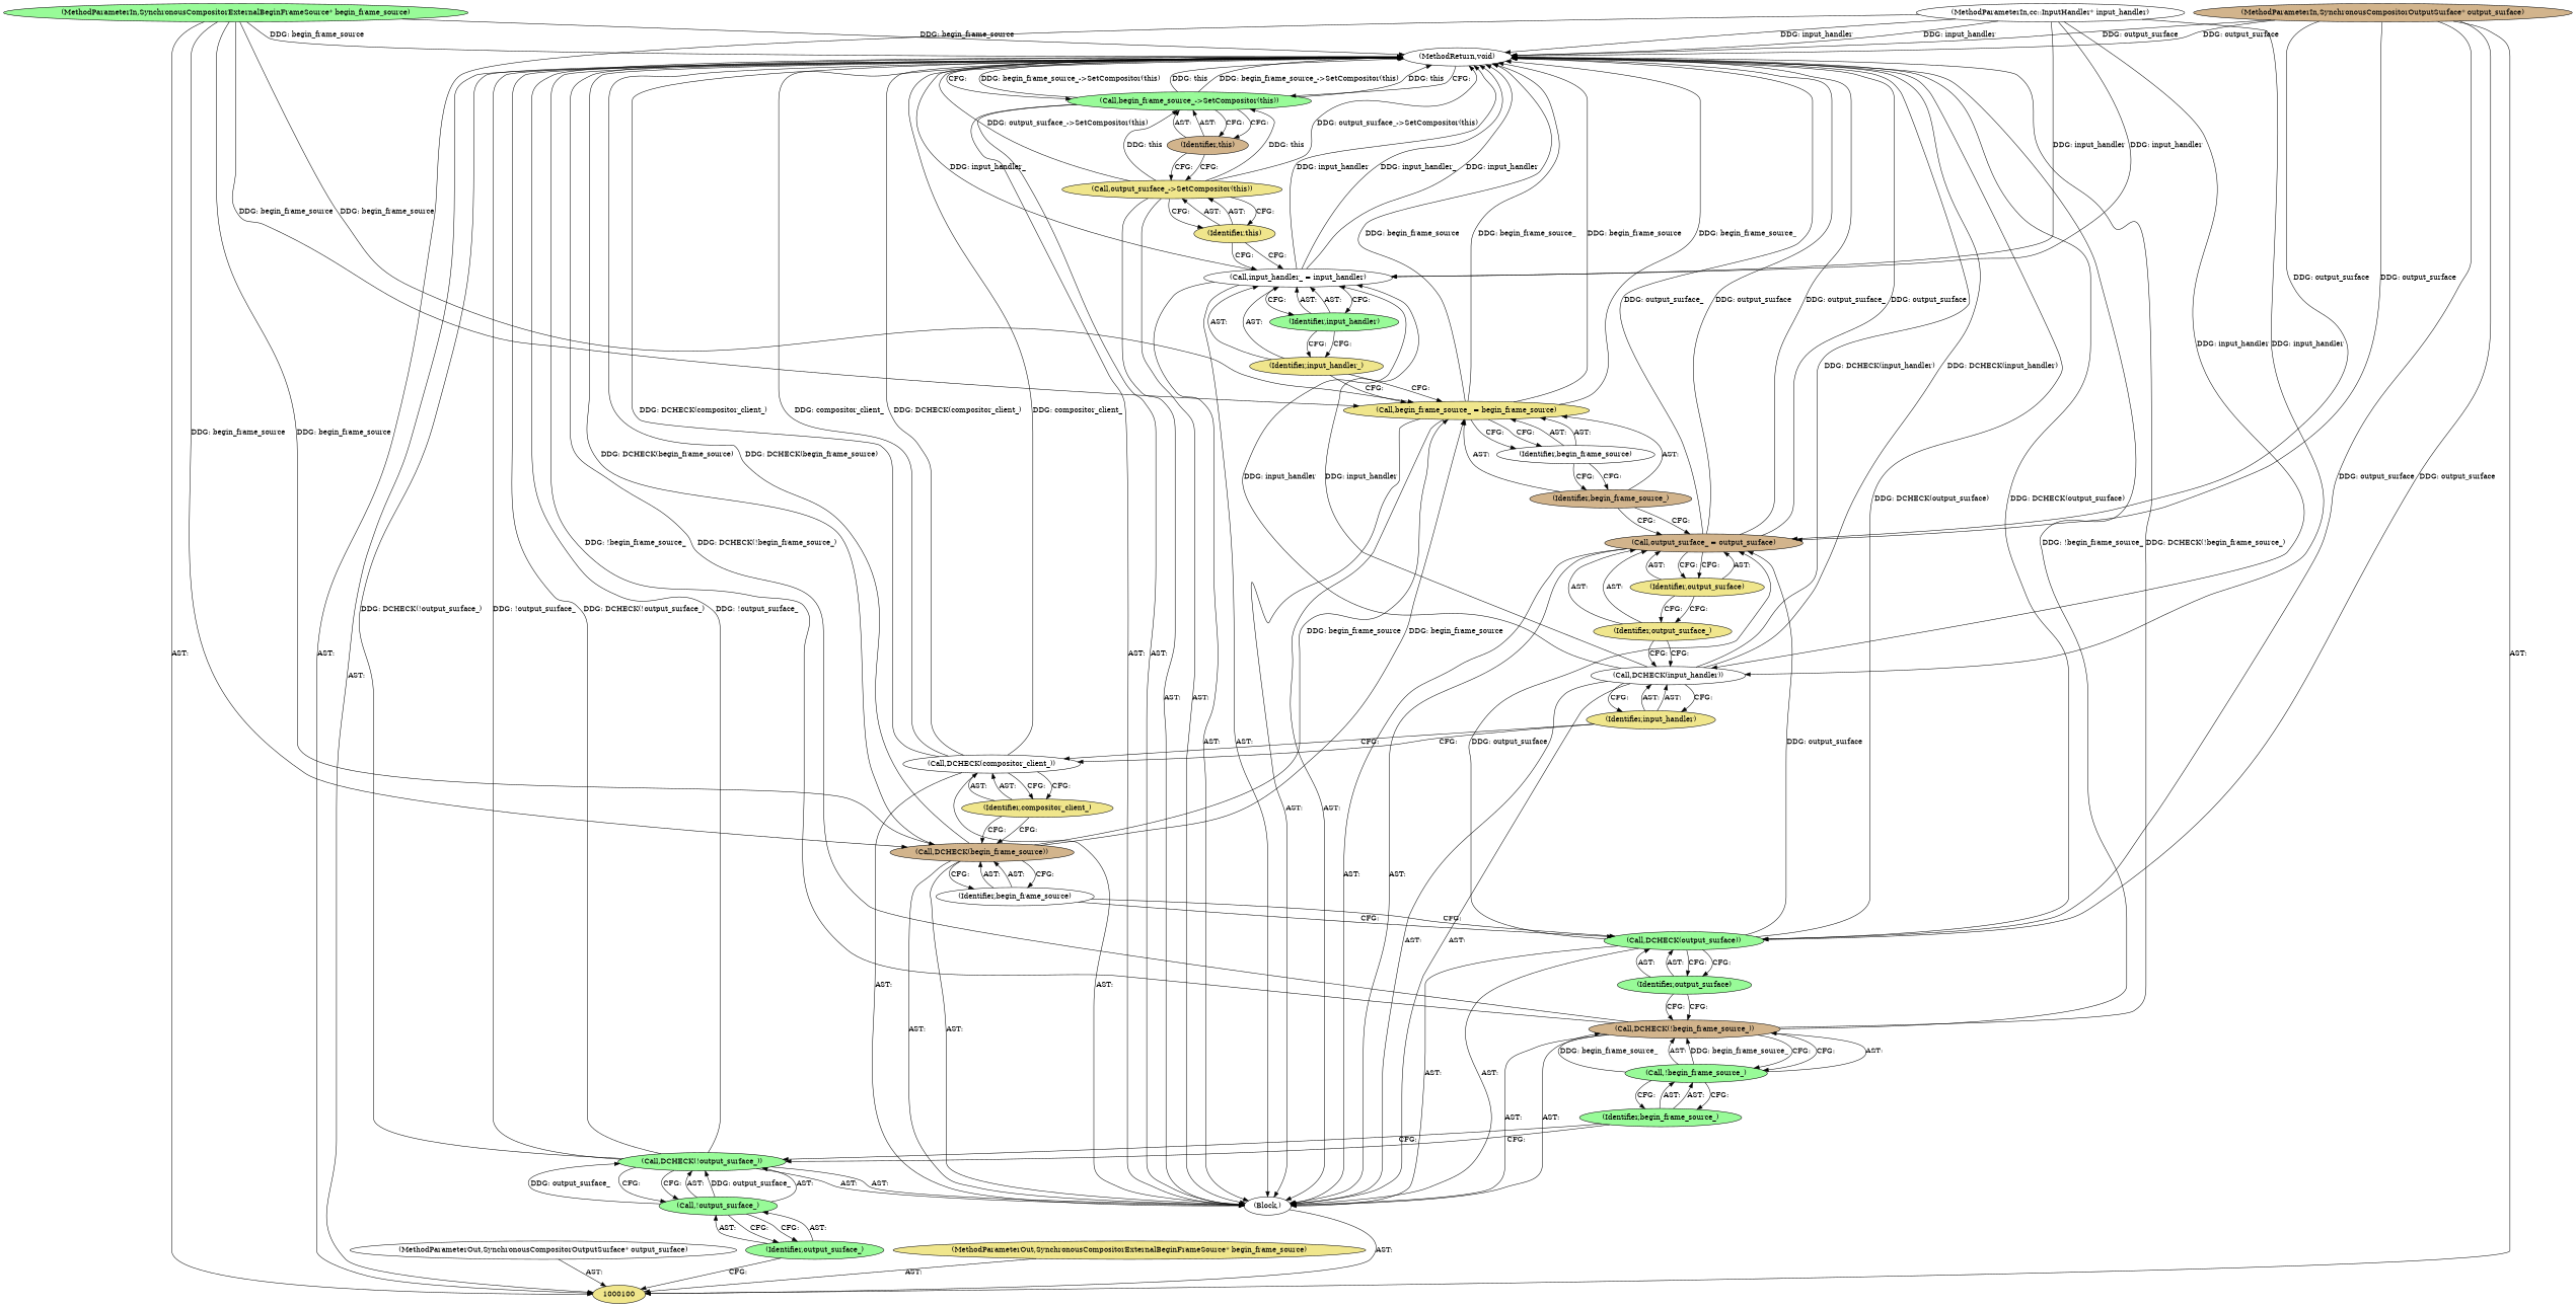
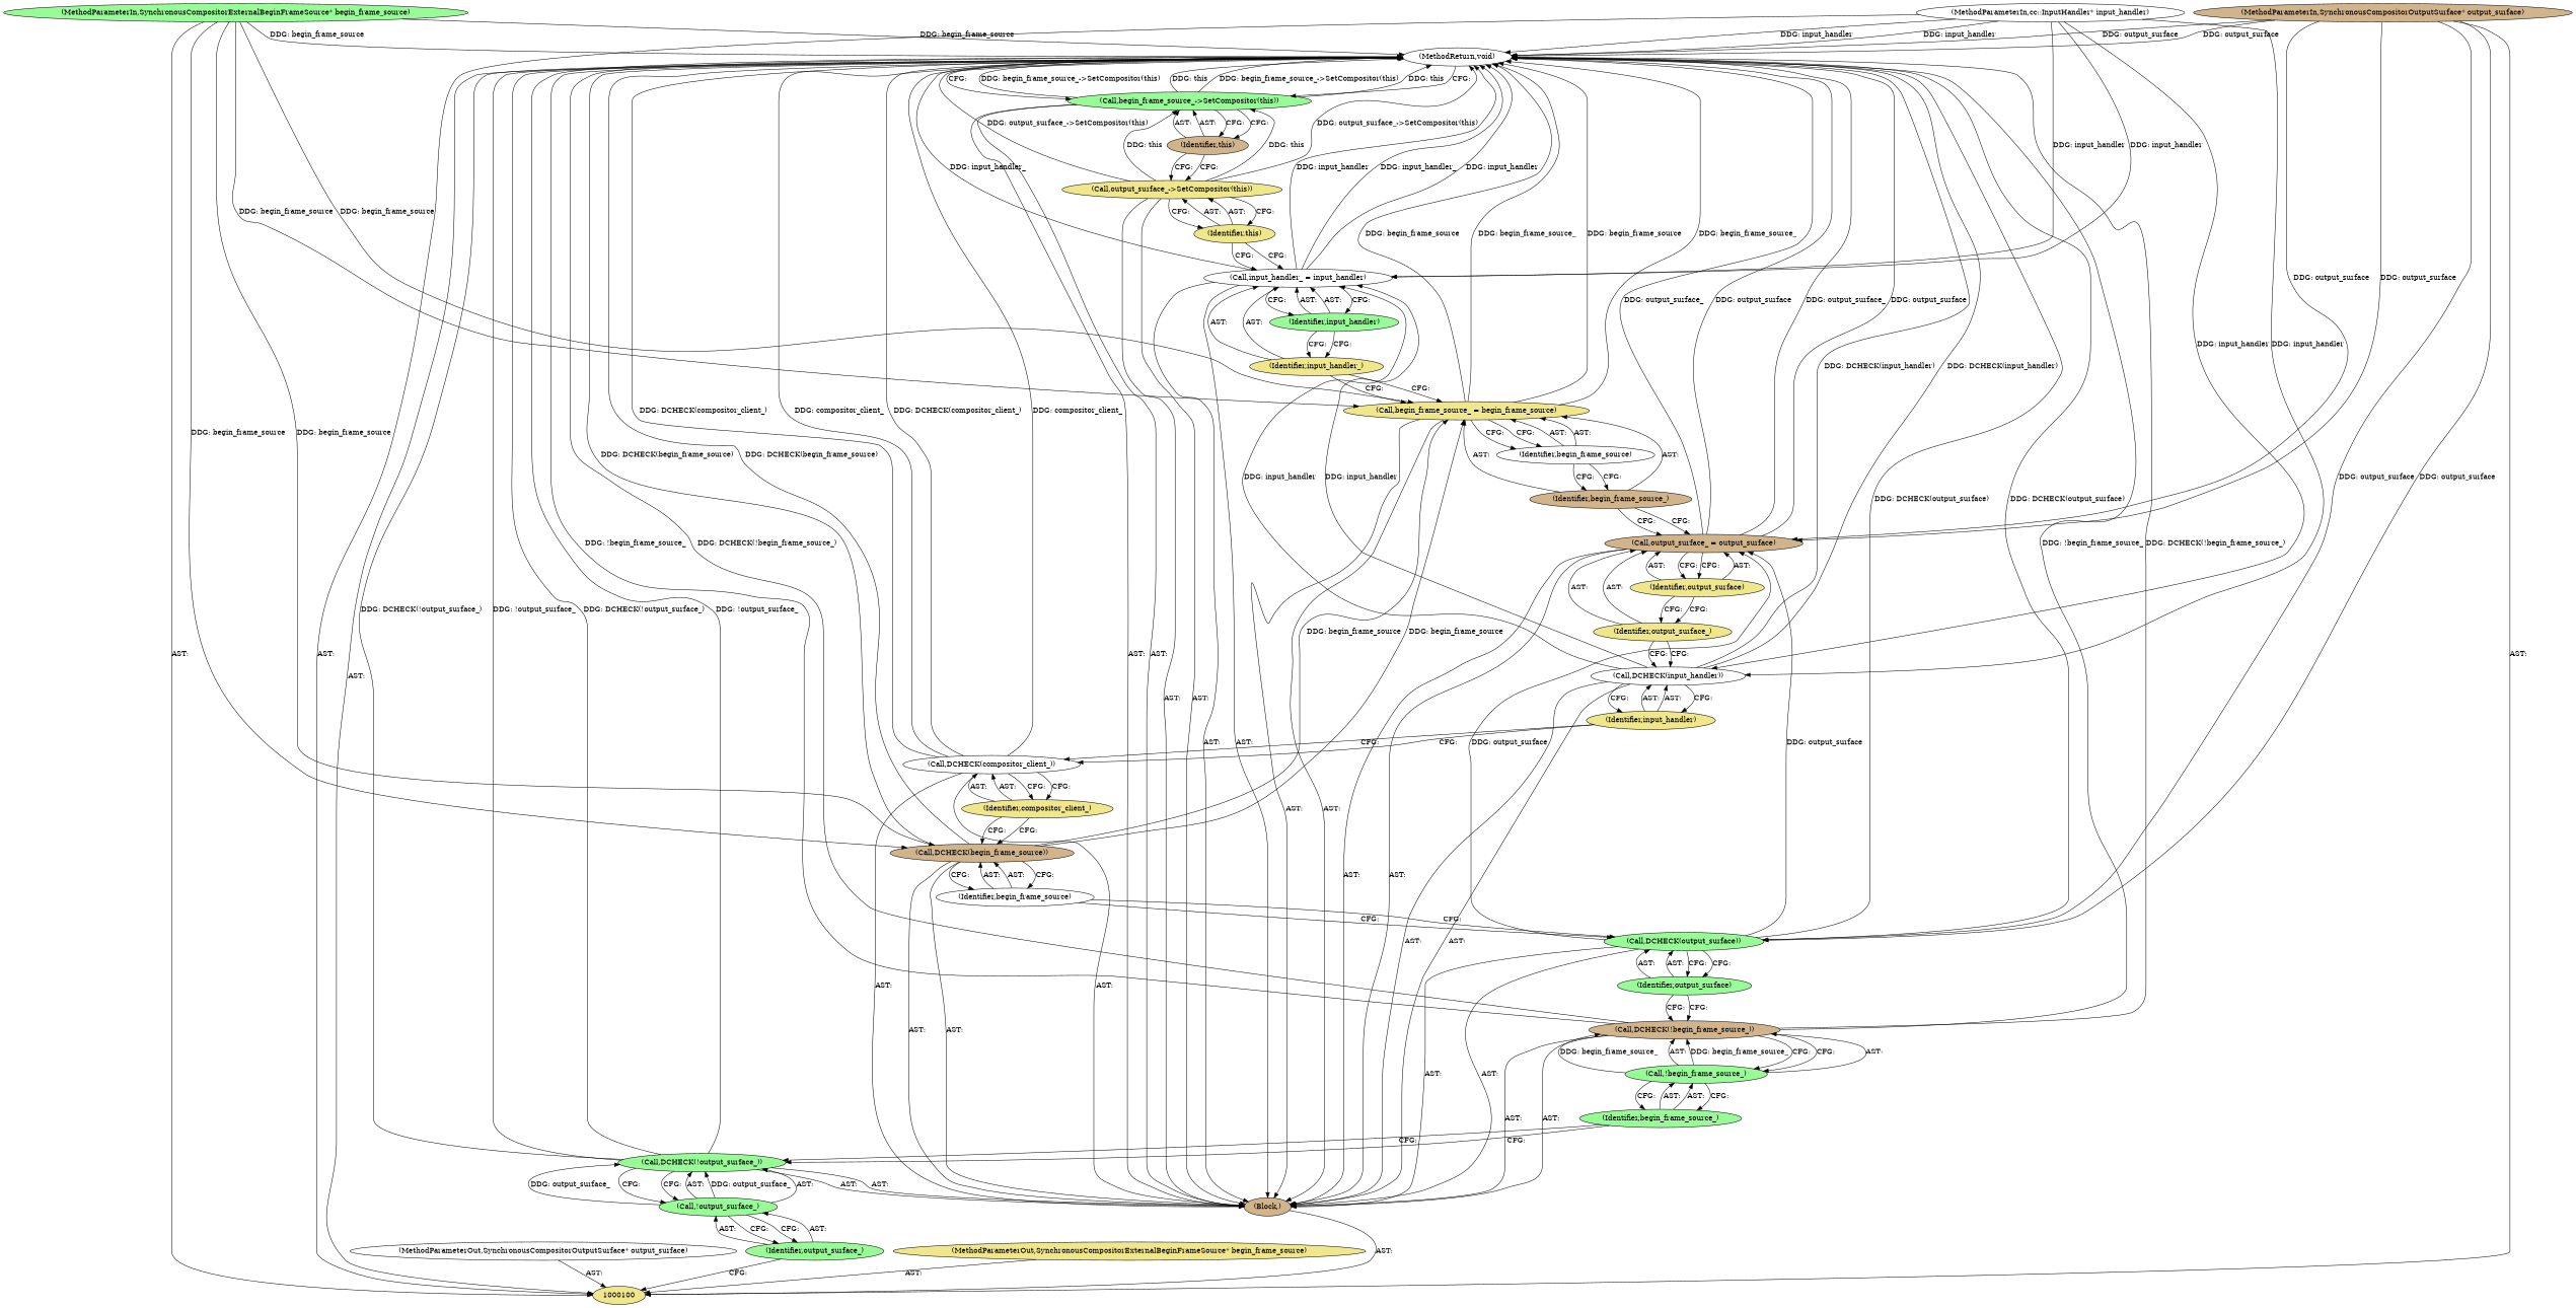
  digraph {
    node [fillcolor=palegreen style=filled]
    n1 [fillcolor=white label="(MethodReturn,void)"]
    n2 [label="(Call,begin_frame_source_->SetCompositor(this))"]
    1000100 [fillcolor=khaki]
-   n4 [fillcolor=white label="(Block,)"]
+   n4 [fillcolor=tan label="(Block,)"]
    n5 [fillcolor=tan label="(Identifier,this)"]
    n6 [fillcolor=white label="(Call,DCHECK(input_handler))"]
    n7 [fillcolor=khaki label="(Identifier,input_handler)"]
    n8 [fillcolor=white label="(Call,input_handler_ = input_handler)"]
    n9 [fillcolor=white label="(Call,DCHECK(compositor_client_))"]
    n10 [label="(Identifier,input_handler)"]
    n11 [fillcolor=khaki label="(Identifier,compositor_client_)"]
    n12 [fillcolor=khaki label="(Identifier,output_surface)"]
    n13 [fillcolor=tan label="(Call,output_surface_ = output_surface)"]
    n14 [fillcolor=khaki label="(Identifier,output_surface_)"]
    n15 [fillcolor=white label="(Identifier,begin_frame_source)"]
    n16 [fillcolor=khaki label="(Call,begin_frame_source_ = begin_frame_source)"]
    n17 [fillcolor=tan label="(Identifier,begin_frame_source_)"]
    n18 [fillcolor=khaki label="(Identifier,input_handler_)"]
    n19 [fillcolor=khaki label="(Call,output_surface_->SetCompositor(this))"]
    n20 [fillcolor=khaki label="(Identifier,this)"]
    n21 [fillcolor=tan label="(MethodParameterIn,SynchronousCompositorOutputSurface* output_surface)"]
    n22 [label="(Call,DCHECK(output_surface))"]
    n23 [label="(Identifier,output_surface)"]
    n24 [fillcolor=white label="(MethodParameterOut,SynchronousCompositorOutputSurface* output_surface)"]
    n25 [label="(MethodParameterIn,SynchronousCompositorExternalBeginFrameSource* begin_frame_source)"]
    n26 [fillcolor=tan label="(Call,DCHECK(begin_frame_source))"]
    n27 [fillcolor=white label="(Identifier,begin_frame_source)"]
    n28 [fillcolor=khaki label="(MethodParameterOut,SynchronousCompositorExternalBeginFrameSource* begin_frame_source)"]
    n29 [fillcolor=white label="(MethodParameterIn,cc::InputHandler* input_handler)"]
    n30 [label="(Identifier,output_surface_)"]
    n31 [label="(Call,!output_surface_)"]
    n32 [label="(Call,DCHECK(!output_surface_))"]
    n33 [label="(Identifier,begin_frame_source_)"]
    n34 [label="(Call,!begin_frame_source_)"]
    n35 [fillcolor=tan label="(Call,DCHECK(!begin_frame_source_))"]
    n1 -> n2 [label="CFG: "]
    n1 -> n2 [label="CFG: "]
    n1 -> 1000100 [label="AST: "]
    n2 -> n1 [label="DDG: begin_frame_source_->SetCompositor(this)"]
    n2 -> n1 [label="DDG: this"]
    n2 -> n1 [label="DDG: begin_frame_source_->SetCompositor(this)"]
    n2 -> n1 [label="DDG: this"]
    n2 -> n4 [label="AST: "]
    n2 -> n4 [label="AST: "]
    n2 -> n5 [label="CFG: "]
    n2 -> n5 [label="CFG: "]
    n4 -> 1000100 [label="AST: "]
    n5 -> n2 [label="AST: "]
    n5 -> n2 [label="AST: "]
    n5 -> n19 [label="CFG: "]
    n5 -> n19 [label="CFG: "]
    n6 -> n1 [label="DDG: DCHECK(input_handler)"]
    n6 -> n1 [label="DDG: DCHECK(input_handler)"]
    n6 -> n4 [label="AST: "]
    n6 -> n4 [label="AST: "]
    n6 -> n7 [label="CFG: "]
    n6 -> n7 [label="CFG: "]
    n6 -> n8 [label="DDG: input_handler"]
    n6 -> n8 [label="DDG: input_handler"]
    n7 -> n6 [label="AST: "]
    n7 -> n6 [label="AST: "]
    n7 -> n9 [label="CFG: "]
    n7 -> n9 [label="CFG: "]
    n8 -> n1 [label="DDG: input_handler"]
    n8 -> n1 [label="DDG: input_handler_"]
    n8 -> n1 [label="DDG: input_handler"]
    n8 -> n1 [label="DDG: input_handler_"]
    n8 -> n4 [label="AST: "]
    n8 -> n4 [label="AST: "]
    n8 -> n10 [label="CFG: "]
    n8 -> n10 [label="CFG: "]
    n9 -> n1 [label="DDG: DCHECK(compositor_client_)"]
    n9 -> n1 [label="DDG: compositor_client_"]
    n9 -> n1 [label="DDG: DCHECK(compositor_client_)"]
    n9 -> n1 [label="DDG: compositor_client_"]
    n9 -> n4 [label="AST: "]
    n9 -> n4 [label="AST: "]
    n9 -> n11 [label="CFG: "]
    n9 -> n11 [label="CFG: "]
    n10 -> n8 [label="AST: "]
    n10 -> n8 [label="AST: "]
    n10 -> n18 [label="CFG: "]
    n10 -> n18 [label="CFG: "]
    n11 -> n9 [label="AST: "]
    n11 -> n9 [label="AST: "]
    n11 -> n26 [label="CFG: "]
    n11 -> n26 [label="CFG: "]
    n12 -> n13 [label="AST: "]
    n12 -> n13 [label="AST: "]
    n12 -> n14 [label="CFG: "]
    n12 -> n14 [label="CFG: "]
    n13 -> n1 [label="DDG: output_surface"]
    n13 -> n1 [label="DDG: output_surface_"]
    n13 -> n1 [label="DDG: output_surface"]
    n13 -> n1 [label="DDG: output_surface_"]
    n13 -> n4 [label="AST: "]
    n13 -> n4 [label="AST: "]
    n13 -> n12 [label="CFG: "]
    n13 -> n12 [label="CFG: "]
    n14 -> n6 [label="CFG: "]
    n14 -> n6 [label="CFG: "]
    n14 -> n13 [label="AST: "]
    n14 -> n13 [label="AST: "]
    n15 -> n16 [label="AST: "]
    n15 -> n16 [label="AST: "]
    n15 -> n17 [label="CFG: "]
    n15 -> n17 [label="CFG: "]
    n16 -> n1 [label="DDG: begin_frame_source_"]
    n16 -> n1 [label="DDG: begin_frame_source"]
    n16 -> n1 [label="DDG: begin_frame_source_"]
    n16 -> n1 [label="DDG: begin_frame_source"]
    n16 -> n4 [label="AST: "]
    n16 -> n4 [label="AST: "]
    n16 -> n15 [label="CFG: "]
    n16 -> n15 [label="CFG: "]
    n17 -> n13 [label="CFG: "]
    n17 -> n13 [label="CFG: "]
    n17 -> n16 [label="AST: "]
    n17 -> n16 [label="AST: "]
    n18 -> n8 [label="AST: "]
    n18 -> n8 [label="AST: "]
    n18 -> n16 [label="CFG: "]
    n18 -> n16 [label="CFG: "]
    n19 -> n1 [label="DDG: output_surface_->SetCompositor(this)"]
    n19 -> n1 [label="DDG: output_surface_->SetCompositor(this)"]
    n19 -> n2 [label="DDG: this"]
    n19 -> n2 [label="DDG: this"]
    n19 -> n4 [label="AST: "]
    n19 -> n4 [label="AST: "]
    n19 -> n20 [label="CFG: "]
    n19 -> n20 [label="CFG: "]
    n20 -> n8 [label="CFG: "]
    n20 -> n8 [label="CFG: "]
    n20 -> n19 [label="AST: "]
    n20 -> n19 [label="AST: "]
    n21 -> n1 [label="DDG: output_surface"]
    n21 -> n1 [label="DDG: output_surface"]
    n21 -> 1000100 [label="AST: "]
    n21 -> n13 [label="DDG: output_surface"]
    n21 -> n13 [label="DDG: output_surface"]
    n21 -> n22 [label="DDG: output_surface"]
    n21 -> n22 [label="DDG: output_surface"]
    n22 -> n1 [label="DDG: DCHECK(output_surface)"]
    n22 -> n1 [label="DDG: DCHECK(output_surface)"]
    n22 -> n4 [label="AST: "]
    n22 -> n4 [label="AST: "]
    n22 -> n13 [label="DDG: output_surface"]
    n22 -> n13 [label="DDG: output_surface"]
    n22 -> n23 [label="CFG: "]
    n22 -> n23 [label="CFG: "]
    n23 -> n22 [label="AST: "]
    n23 -> n22 [label="AST: "]
    n23 -> n35 [label="CFG: "]
    n23 -> n35 [label="CFG: "]
    n24 -> 1000100 [label="AST: "]
    n25 -> n1 [label="DDG: begin_frame_source"]
    n25 -> n1 [label="DDG: begin_frame_source"]
    n25 -> 1000100 [label="AST: "]
    n25 -> n16 [label="DDG: begin_frame_source"]
    n25 -> n16 [label="DDG: begin_frame_source"]
    n25 -> n26 [label="DDG: begin_frame_source"]
    n25 -> n26 [label="DDG: begin_frame_source"]
    n26 -> n1 [label="DDG: DCHECK(begin_frame_source)"]
    n26 -> n1 [label="DDG: DCHECK(begin_frame_source)"]
    n26 -> n4 [label="AST: "]
    n26 -> n4 [label="AST: "]
    n26 -> n16 [label="DDG: begin_frame_source"]
    n26 -> n16 [label="DDG: begin_frame_source"]
    n26 -> n27 [label="CFG: "]
    n26 -> n27 [label="CFG: "]
    n27 -> n22 [label="CFG: "]
    n27 -> n22 [label="CFG: "]
    n27 -> n26 [label="AST: "]
    n27 -> n26 [label="AST: "]
    n28 -> 1000100 [label="AST: "]
    n29 -> n1 [label="DDG: input_handler"]
    n29 -> n1 [label="DDG: input_handler"]
    n29 -> 1000100 [label="AST: "]
    n29 -> n6 [label="DDG: input_handler"]
    n29 -> n6 [label="DDG: input_handler"]
    n29 -> n8 [label="DDG: input_handler"]
    n29 -> n8 [label="DDG: input_handler"]
    n30 -> 1000100 [label="CFG: "]
    n30 -> n31 [label="AST: "]
    n30 -> n31 [label="AST: "]
    n31 -> n30 [label="CFG: "]
    n31 -> n30 [label="CFG: "]
    n31 -> n32 [label="AST: "]
    n31 -> n32 [label="DDG: output_surface_"]
    n31 -> n32 [label="AST: "]
    n31 -> n32 [label="DDG: output_surface_"]
    n32 -> n1 [label="DDG: DCHECK(!output_surface_)"]
    n32 -> n1 [label="DDG: !output_surface_"]
    n32 -> n1 [label="DDG: DCHECK(!output_surface_)"]
    n32 -> n1 [label="DDG: !output_surface_"]
    n32 -> n4 [label="AST: "]
    n32 -> n4 [label="AST: "]
    n32 -> n31 [label="CFG: "]
    n32 -> n31 [label="CFG: "]
    n33 -> n32 [label="CFG: "]
    n33 -> n32 [label="CFG: "]
    n33 -> n34 [label="AST: "]
    n33 -> n34 [label="AST: "]
    n34 -> n33 [label="CFG: "]
    n34 -> n33 [label="CFG: "]
    n34 -> n35 [label="AST: "]
    n34 -> n35 [label="DDG: begin_frame_source_"]
    n34 -> n35 [label="AST: "]
    n34 -> n35 [label="DDG: begin_frame_source_"]
    n35 -> n1 [label="DDG: DCHECK(!begin_frame_source_)"]
    n35 -> n1 [label="DDG: !begin_frame_source_"]
    n35 -> n1 [label="DDG: DCHECK(!begin_frame_source_)"]
    n35 -> n1 [label="DDG: !begin_frame_source_"]
    n35 -> n4 [label="AST: "]
    n35 -> n4 [label="AST: "]
    n35 -> n34 [label="CFG: "]
    n35 -> n34 [label="CFG: "]
  }
